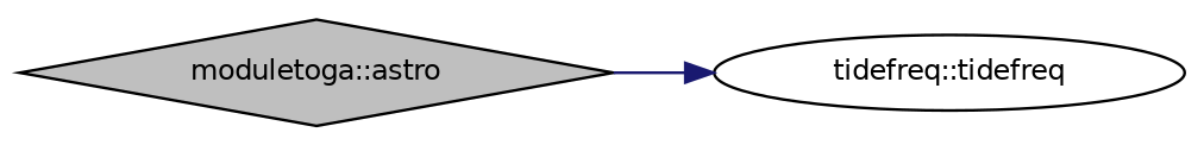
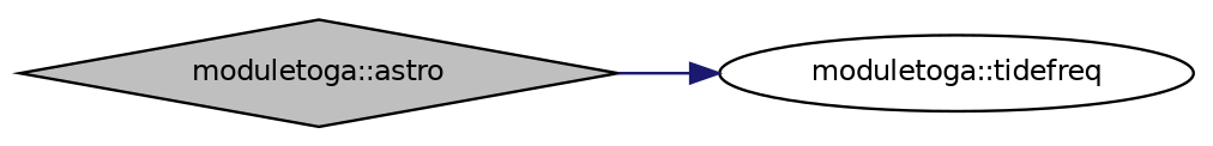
  digraph {
    rankdir=LR
    node [color=black fontname=Helvetica fontsize=10 style=filled]
    n1 [fillcolor=grey75 fontcolor=black height=0.2 label="moduletoga::astro" shape=diamond width=0.4]
-   n2 [fillcolor=white height=0.2 label="tidefreq::tidefreq" shape=ellipse width=0.4]
+   n2 [fillcolor=white height=0.2 label="moduletoga::tidefreq" shape=ellipse width=0.4]
    n1 -> n2 [color=midnightblue fontname=Helvetica fontsize=10 labelfontname=Helvetica labelfontsize=10 style=solid]
  }
